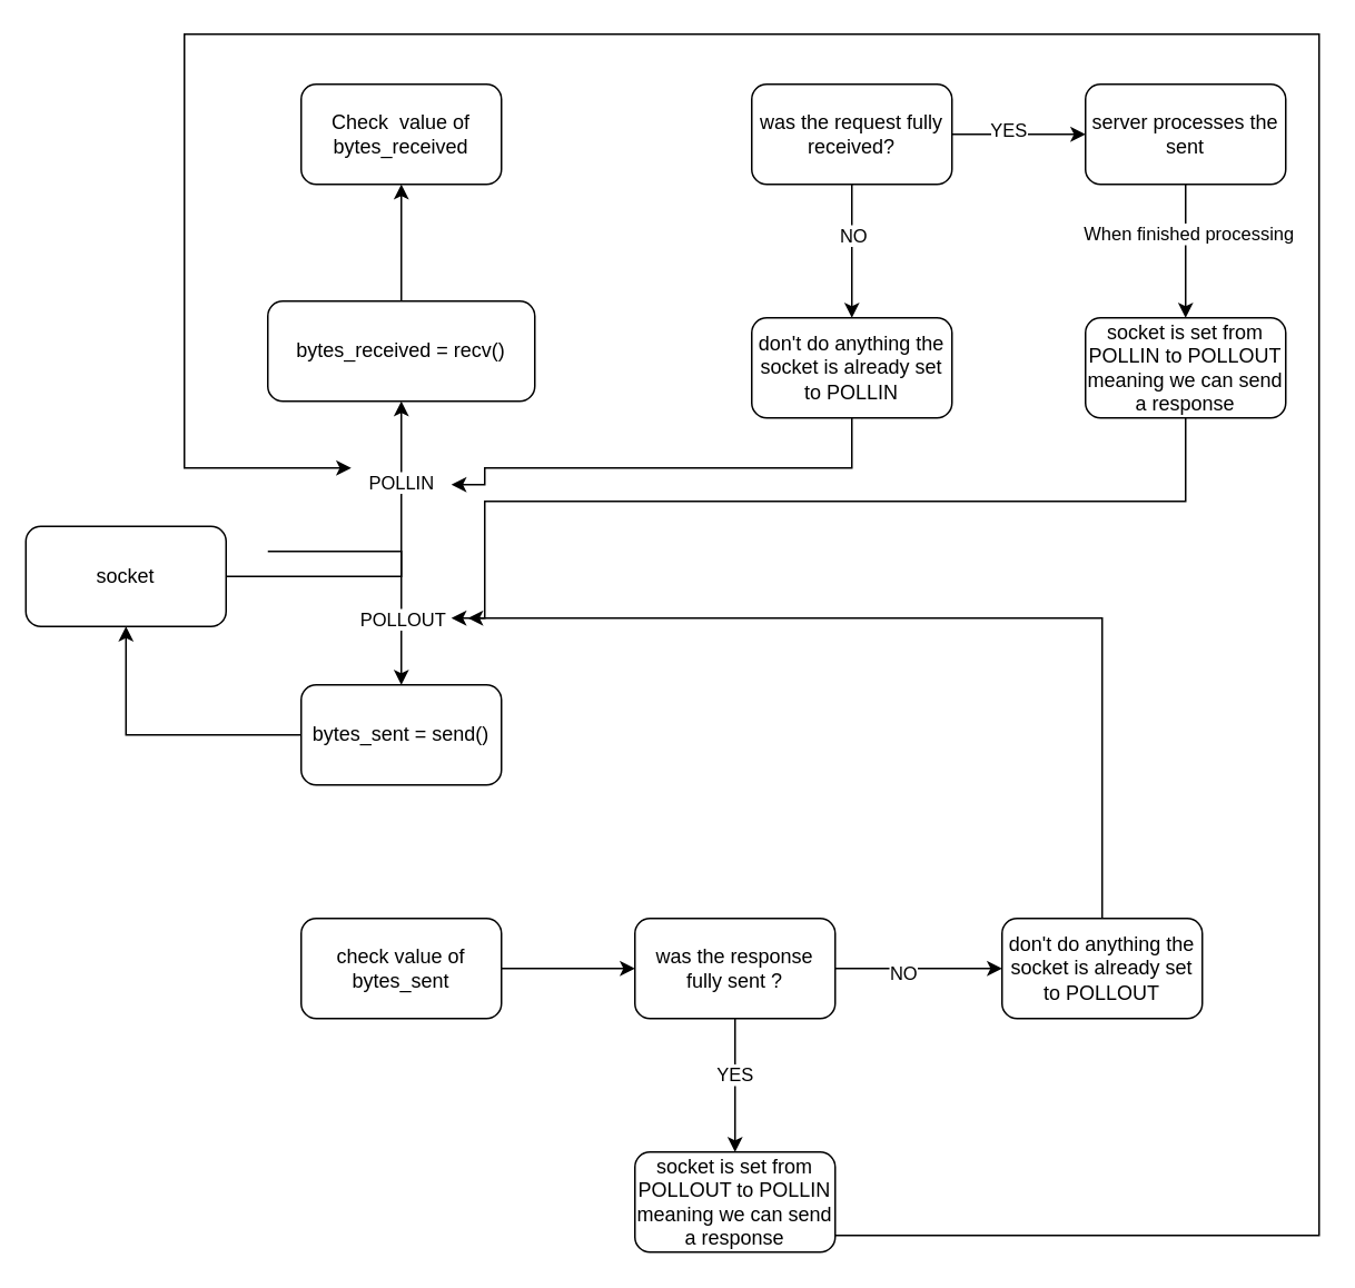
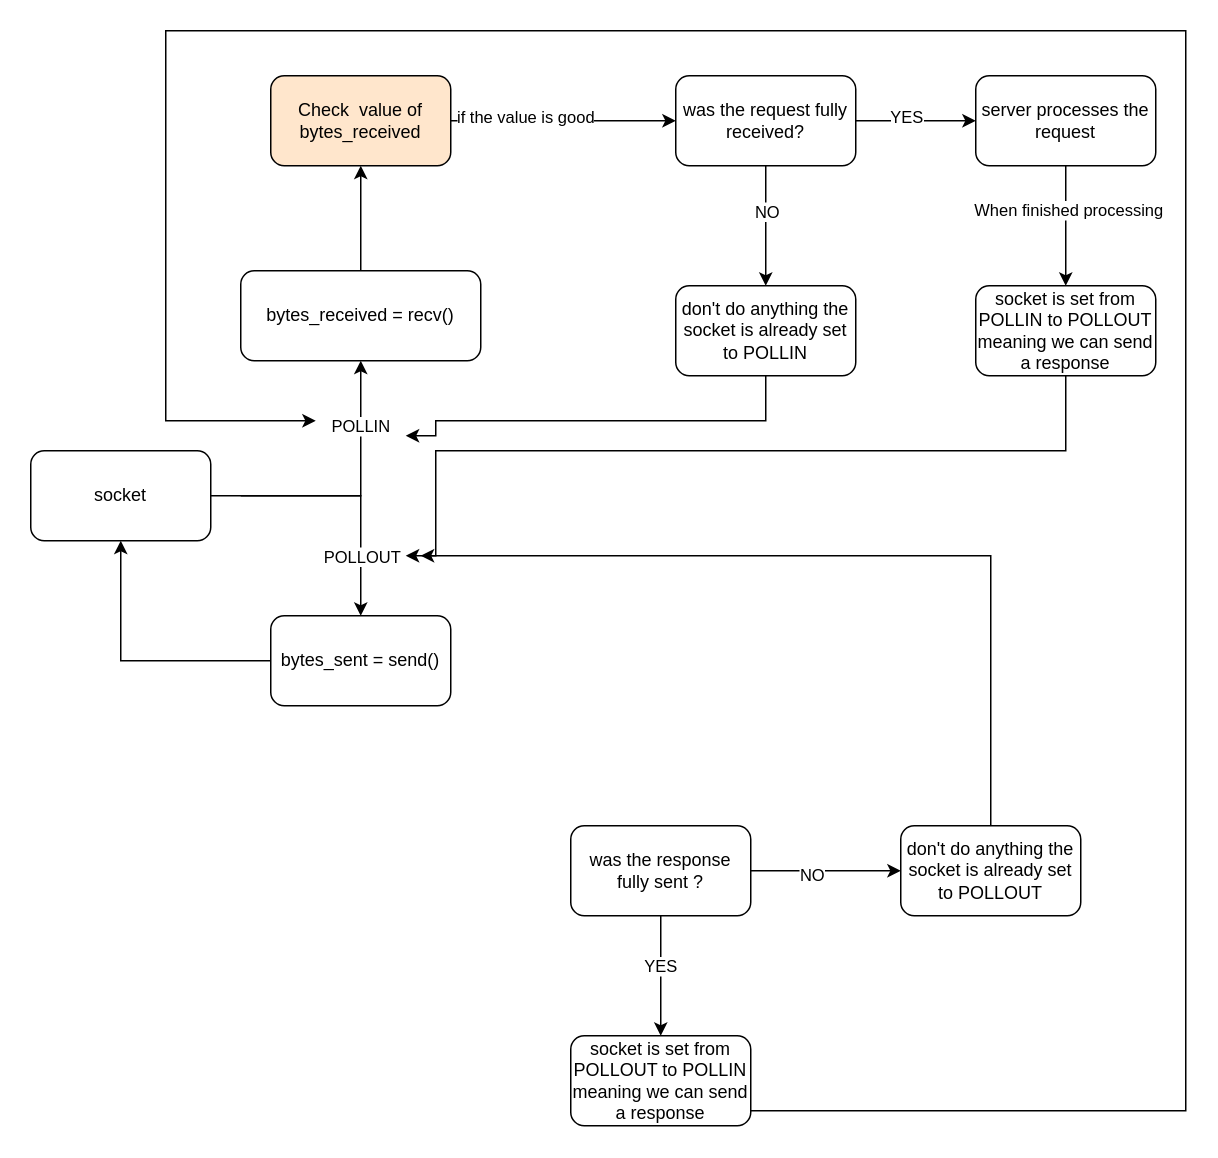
  <mxCell id="0" />
  <mxCell id="1" parent="0" />
  <mxCell id="2" value="POLLIN" style="edgeStyle=orthogonalEdgeStyle;rounded=0;orthogonalLoop=1;jettySize=auto;html=1;" edge="1" parent="1" source="5" target="7"><mxGeometry x="0.538" relative="1" as="geometry"><mxPoint as="offset" /></mxGeometry></mxCell>
  <mxCell id="3" value="" style="edgeStyle=orthogonalEdgeStyle;rounded=0;orthogonalLoop=1;jettySize=auto;html=1;" edge="1" parent="1"><mxGeometry relative="1" as="geometry"><mxPoint x="160" y="330" as="sourcePoint" /><mxPoint x="240" y="410" as="targetPoint" /><Array as="points"><mxPoint x="240" y="330" /></Array></mxGeometry></mxCell>
  <mxCell id="4" value="POLLOUT" style="edgeLabel;html=1;align=center;verticalAlign=middle;resizable=0;points=[];" vertex="1" connectable="0" parent="3"><mxGeometry x="0.557" y="1" relative="1" as="geometry"><mxPoint x="-1" y="-5" as="offset" /></mxGeometry></mxCell>
- <mxCell id="5" value="socket" style="rounded=1;whiteSpace=wrap;html=1;" vertex="1" parent="1"><mxGeometry x="15" y="315" width="120" height="60" as="geometry" /></mxCell>
+ <mxCell id="5" value="socket" style="rounded=1;whiteSpace=wrap;html=1;" vertex="1" parent="1"><mxGeometry x="20" y="300" width="120" height="60" as="geometry" /></mxCell>
  <mxCell id="6" value="" style="edgeStyle=orthogonalEdgeStyle;rounded=0;orthogonalLoop=1;jettySize=auto;html=1;" edge="1" parent="1" source="7" target="12"><mxGeometry relative="1" as="geometry" /></mxCell>
  <mxCell id="7" value="bytes_received = recv()" style="whiteSpace=wrap;html=1;rounded=1;" vertex="1" parent="1"><mxGeometry x="160" y="180" width="160" height="60" as="geometry" /></mxCell>
  <mxCell id="8" value="" style="edgeStyle=orthogonalEdgeStyle;rounded=0;orthogonalLoop=1;jettySize=auto;html=1;" edge="1" parent="1" source="9" target="5"><mxGeometry relative="1" as="geometry" /></mxCell>
  <mxCell id="9" value="bytes_sent = send()" style="whiteSpace=wrap;html=1;rounded=1;" vertex="1" parent="1"><mxGeometry x="180" y="410" width="120" height="60" as="geometry" /></mxCell>
- <mxCell id="12" value="Check&amp;nbsp; value of bytes_received" style="whiteSpace=wrap;html=1;rounded=1;" vertex="1" parent="1"><mxGeometry x="180" y="50" width="120" height="60" as="geometry" /></mxCell>
+ <mxCell id="10" value="" style="edgeStyle=orthogonalEdgeStyle;rounded=0;orthogonalLoop=1;jettySize=auto;html=1;" edge="1" parent="1" source="12" target="17"><mxGeometry relative="1" as="geometry" /></mxCell>
+ <mxCell id="11" value="if the value is good" style="edgeLabel;html=1;align=center;verticalAlign=middle;resizable=0;points=[];" vertex="1" connectable="0" parent="10"><mxGeometry x="-0.35" y="3" relative="1" as="geometry"><mxPoint as="offset" /></mxGeometry></mxCell>
+ <mxCell id="12" value="Check&amp;nbsp; value of bytes_received" style="whiteSpace=wrap;html=1;rounded=1;fillColor=#ffe6cc;" vertex="1" parent="1"><mxGeometry x="180" y="50" width="120" height="60" as="geometry" /></mxCell>
  <mxCell id="13" value="" style="edgeStyle=orthogonalEdgeStyle;rounded=0;orthogonalLoop=1;jettySize=auto;html=1;" edge="1" parent="1" source="17" target="20"><mxGeometry relative="1" as="geometry" /></mxCell>
  <mxCell id="14" value="YES" style="edgeLabel;html=1;align=center;verticalAlign=middle;resizable=0;points=[];" vertex="1" connectable="0" parent="13"><mxGeometry x="-0.175" y="3" relative="1" as="geometry"><mxPoint as="offset" /></mxGeometry></mxCell>
  <mxCell id="15" value="" style="edgeStyle=orthogonalEdgeStyle;rounded=0;orthogonalLoop=1;jettySize=auto;html=1;" edge="1" parent="1" source="17" target="22"><mxGeometry relative="1" as="geometry" /></mxCell>
  <mxCell id="16" value="NO" style="edgeLabel;html=1;align=center;verticalAlign=middle;resizable=0;points=[];" vertex="1" connectable="0" parent="15"><mxGeometry x="-0.3" y="-2" relative="1" as="geometry"><mxPoint x="2" y="2" as="offset" /></mxGeometry></mxCell>
  <mxCell id="17" value="was the request fully received?" style="whiteSpace=wrap;html=1;rounded=1;" vertex="1" parent="1"><mxGeometry x="450" y="50" width="120" height="60" as="geometry" /></mxCell>
  <mxCell id="18" value="" style="edgeStyle=orthogonalEdgeStyle;rounded=0;orthogonalLoop=1;jettySize=auto;html=1;" edge="1" parent="1" source="20" target="24"><mxGeometry relative="1" as="geometry" /></mxCell>
  <mxCell id="19" value="When finished processing" style="edgeLabel;html=1;align=center;verticalAlign=middle;resizable=0;points=[];" vertex="1" connectable="0" parent="18"><mxGeometry x="-0.275" y="1" relative="1" as="geometry"><mxPoint as="offset" /></mxGeometry></mxCell>
- <mxCell id="20" value="server processes the sent" style="whiteSpace=wrap;html=1;rounded=1;" vertex="1" parent="1"><mxGeometry x="650" y="50" width="120" height="60" as="geometry" /></mxCell>
+ <mxCell id="20" value="server processes the request" style="whiteSpace=wrap;html=1;rounded=1;" vertex="1" parent="1"><mxGeometry x="650" y="50" width="120" height="60" as="geometry" /></mxCell>
  <mxCell id="21" value="" style="edgeStyle=orthogonalEdgeStyle;rounded=0;orthogonalLoop=1;jettySize=auto;html=1;exitX=0.5;exitY=1;exitDx=0;exitDy=0;" edge="1" parent="1" source="22"><mxGeometry relative="1" as="geometry"><mxPoint x="270" y="290" as="targetPoint" /><Array as="points"><mxPoint x="510" y="280" /><mxPoint x="290" y="280" /></Array></mxGeometry></mxCell>
  <mxCell id="22" value="don't do anything the socket is already set to POLLIN" style="whiteSpace=wrap;html=1;rounded=1;" vertex="1" parent="1"><mxGeometry x="450" y="190" width="120" height="60" as="geometry" /></mxCell>
  <mxCell id="23" value="" style="edgeStyle=orthogonalEdgeStyle;rounded=0;orthogonalLoop=1;jettySize=auto;html=1;exitX=0.5;exitY=1;exitDx=0;exitDy=0;" edge="1" parent="1" source="24"><mxGeometry relative="1" as="geometry"><mxPoint x="270" y="370" as="targetPoint" /><Array as="points"><mxPoint x="710" y="300" /><mxPoint x="290" y="300" /><mxPoint x="290" y="370" /></Array></mxGeometry></mxCell>
  <mxCell id="24" value="socket is set from POLLIN to POLLOUT&lt;br&gt;meaning we can send a response" style="whiteSpace=wrap;html=1;rounded=1;" vertex="1" parent="1"><mxGeometry x="650" y="190" width="120" height="60" as="geometry" /></mxCell>
- <mxCell id="25" value="" style="edgeStyle=orthogonalEdgeStyle;rounded=0;orthogonalLoop=1;jettySize=auto;html=1;" edge="1" parent="1" source="26" target="31"><mxGeometry relative="1" as="geometry" /></mxCell>
- <mxCell id="26" value="check value of bytes_sent" style="whiteSpace=wrap;html=1;rounded=1;" vertex="1" parent="1"><mxGeometry x="180" y="550" width="120" height="60" as="geometry" /></mxCell>
  <mxCell id="27" value="" style="edgeStyle=orthogonalEdgeStyle;rounded=0;orthogonalLoop=1;jettySize=auto;html=1;" edge="1" parent="1" source="31" target="33"><mxGeometry relative="1" as="geometry" /></mxCell>
  <mxCell id="28" value="NO" style="edgeLabel;html=1;align=center;verticalAlign=middle;resizable=0;points=[];" vertex="1" connectable="0" parent="27"><mxGeometry x="-0.2" y="-2" relative="1" as="geometry"><mxPoint as="offset" /></mxGeometry></mxCell>
  <mxCell id="29" value="" style="edgeStyle=orthogonalEdgeStyle;rounded=0;orthogonalLoop=1;jettySize=auto;html=1;" edge="1" parent="1" source="31" target="35"><mxGeometry relative="1" as="geometry" /></mxCell>
  <mxCell id="30" value="YES" style="edgeLabel;html=1;align=center;verticalAlign=middle;resizable=0;points=[];" vertex="1" connectable="0" parent="29"><mxGeometry x="-0.175" y="-1" relative="1" as="geometry"><mxPoint as="offset" /></mxGeometry></mxCell>
  <mxCell id="31" value="was the response fully sent ?" style="whiteSpace=wrap;html=1;rounded=1;" vertex="1" parent="1"><mxGeometry x="380" y="550" width="120" height="60" as="geometry" /></mxCell>
  <mxCell id="32" value="" style="edgeStyle=orthogonalEdgeStyle;rounded=0;orthogonalLoop=1;jettySize=auto;html=1;" edge="1" parent="1" source="33"><mxGeometry relative="1" as="geometry"><mxPoint x="280" y="370" as="targetPoint" /><Array as="points"><mxPoint x="660" y="370" /></Array></mxGeometry></mxCell>
  <mxCell id="33" value="don't do anything the socket is already set to POLLOUT" style="whiteSpace=wrap;html=1;rounded=1;" vertex="1" parent="1"><mxGeometry x="600" y="550" width="120" height="60" as="geometry" /></mxCell>
  <mxCell id="34" value="" style="edgeStyle=orthogonalEdgeStyle;rounded=0;orthogonalLoop=1;jettySize=auto;html=1;" edge="1" parent="1" source="35"><mxGeometry relative="1" as="geometry"><mxPoint x="210" y="280" as="targetPoint" /><Array as="points"><mxPoint x="790" y="740" /><mxPoint x="790" y="20" /><mxPoint x="110" y="20" /></Array></mxGeometry></mxCell>
  <mxCell id="35" value="socket is set from POLLOUT to POLLIN&lt;br style=&quot;border-color: var(--border-color);&quot;&gt;meaning we can send a response" style="whiteSpace=wrap;html=1;rounded=1;" vertex="1" parent="1"><mxGeometry x="380" y="690" width="120" height="60" as="geometry" /></mxCell>
